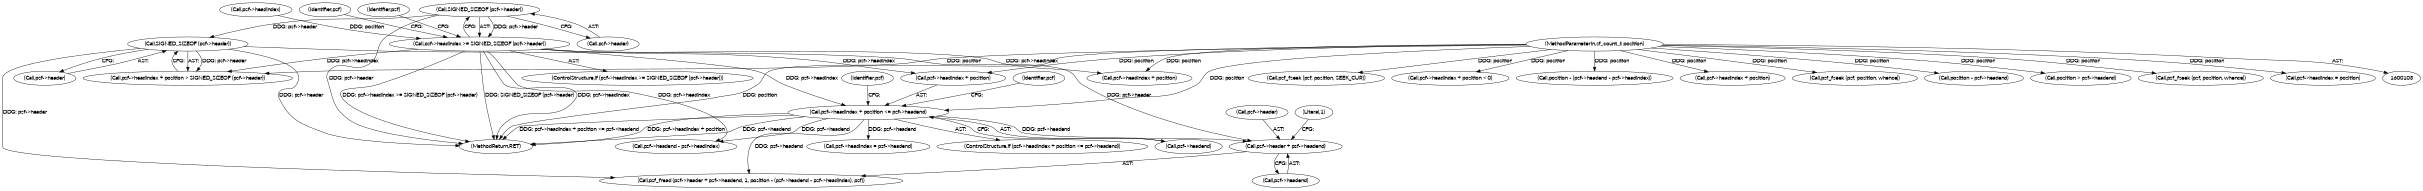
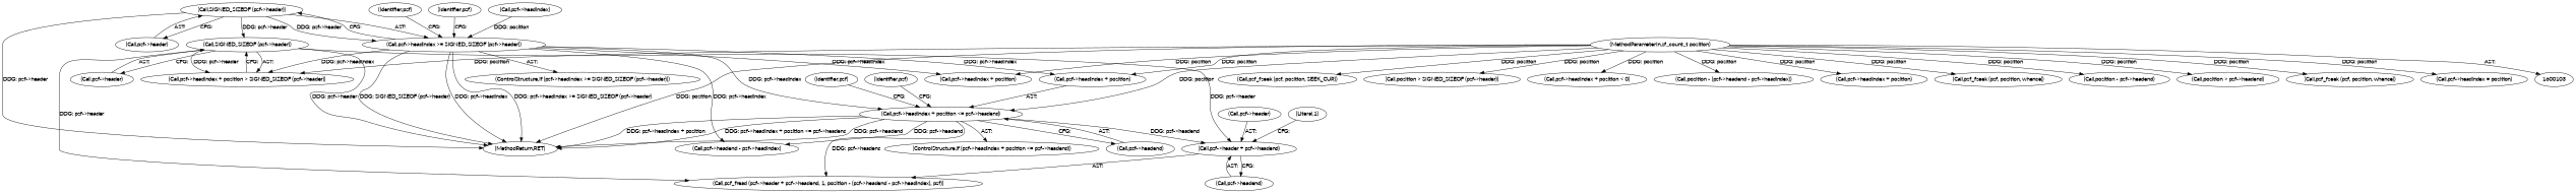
  digraph {
    fontname=Lato
    node [fontname=Lato]
    edge [fontname=Lato]
    n1 [label="(Call,psf->header + psf->headend)"]
    n2 [label="(Call,psf_fread (psf->header + psf->headend, 1, position - (psf->headend - psf->headindex), psf))"]
    n3 [label="(Call,psf->headend)"]
    n4 [label="(MethodReturn,RET)"]
    n5 [label="(Call,SIGNED_SIZEOF (psf->header))"]
    n6 [label="(Call,psf->headindex + position > SIGNED_SIZEOF (psf->header))"]
    n7 [label="(Call,psf->header)"]
    n8 [label="(Call,SIGNED_SIZEOF (psf->header))"]
    n9 [label="(Call,psf->headindex >= SIGNED_SIZEOF (psf->header))"]
    n10 [label="(Call,psf->header)"]
    n11 [label="(Call,psf->headindex + position <= psf->headend)"]
    n12 [label="(Call,psf->headend - psf->headindex)"]
    n13 [label="(Call,psf->headindex + position)"]
    n14 [label="(Call,psf->headindex + position)"]
    n15 [label="(ControlStructure,if (psf->headindex >= SIGNED_SIZEOF (psf->header)))"]
-   n16 [label="(Call,psf->headindex = psf->headend)"]
    n17 [label="(ControlStructure,if (psf->headindex + position <= psf->headend))"]
    n18 [label="(Call,psf->headend)"]
    n19 [label="(MethodParameterIn,sf_count_t position)"]
    n20 [label="(Call,psf_fseek (psf, position, SEEK_CUR))"]
+   n21 [label="(Call,position > SIGNED_SIZEOF (psf->header))"]
    n22 [label="(Call,psf->headindex + position < 0)"]
    n23 [label="(Call,position - (psf->headend - psf->headindex))"]
    n24 [label="(Call,psf->headindex + position)"]
    n25 [label="(Call,psf_fseek (psf, position, whence))"]
    n26 [label="(Call,position - psf->headend)"]
    n27 [label="(Call,position > psf->headend)"]
    n28 [label="(Call,psf_fseek (psf, position, whence))"]
    n29 [label="(Call,psf->headindex = position)"]
    n30 [label=1600103]
    n31 [label="(Identifier,psf)"]
    n32 [label="(Identifier,psf)"]
    n33 [label="(Call,psf->headindex)"]
    n34 [label="(Call,psf->header)"]
    n35 [label="(Identifier,psf)"]
    n36 [label="(Literal,1)"]
    n37 [label="(Identifier,psf)"]
    n1 -> n2 [label="AST: "]
    n1 -> n3 [label="CFG: "]
    n3 -> n1 [label="AST: "]
    n5 -> n1 [label="DDG: psf->header"]
    n5 -> n2 [label="DDG: psf->header"]
    n5 -> n4 [label="DDG: psf->header"]
    n5 -> n6 [label="AST: "]
    n5 -> n6 [label="DDG: psf->header"]
    n5 -> n7 [label="CFG: "]
    n6 -> n5 [label="CFG: "]
    n7 -> n5 [label="AST: "]
    n8 -> n4 [label="DDG: psf->header"]
    n8 -> n5 [label="DDG: psf->header"]
    n8 -> n9 [label="AST: "]
    n8 -> n9 [label="DDG: psf->header"]
    n8 -> n10 [label="CFG: "]
    n9 -> n4 [label="DDG: psf->headindex"]
    n9 -> n4 [label="DDG: psf->headindex >= SIGNED_SIZEOF (psf->header)"]
    n9 -> n4 [label="DDG: SIGNED_SIZEOF (psf->header)"]
    n9 -> n6 [label="DDG: psf->headindex"]
    n9 -> n8 [label="CFG: "]
    n9 -> n11 [label="DDG: psf->headindex"]
    n9 -> n12 [label="DDG: psf->headindex"]
    n9 -> n13 [label="DDG: psf->headindex"]
    n9 -> n14 [label="DDG: psf->headindex"]
    n9 -> n15 [label="AST: "]
    n10 -> n8 [label="AST: "]
    n11 -> n1 [label="DDG: psf->headend"]
    n11 -> n2 [label="DDG: psf->headend"]
    n11 -> n4 [label="DDG: psf->headindex + position <= psf->headend"]
    n11 -> n4 [label="DDG: psf->headend"]
    n11 -> n4 [label="DDG: psf->headindex + position"]
    n11 -> n12 [label="DDG: psf->headend"]
-   n11 -> n16 [label="DDG: psf->headend"]
    n11 -> n17 [label="AST: "]
    n11 -> n18 [label="CFG: "]
    n13 -> n11 [label="AST: "]
    n18 -> n11 [label="AST: "]
    n19 -> n4 [label="DDG: position"]
    n19 -> n6 [label="DDG: position"]
    n19 -> n11 [label="DDG: position"]
    n19 -> n13 [label="DDG: position"]
    n19 -> n14 [label="DDG: position"]
    n19 -> n20 [label="DDG: position"]
+   n19 -> n21 [label="DDG: position"]
    n19 -> n22 [label="DDG: position"]
    n19 -> n23 [label="DDG: position"]
    n19 -> n24 [label="DDG: position"]
    n19 -> n25 [label="DDG: position"]
    n19 -> n26 [label="DDG: position"]
    n19 -> n27 [label="DDG: position"]
    n19 -> n28 [label="DDG: position"]
    n19 -> n29 [label="DDG: position"]
    n19 -> n30 [label="AST: "]
    n31 -> n11 [label="CFG: "]
    n32 -> n9 [label="CFG: "]
    n33 -> n9 [label="DDG: position"]
    n34 -> n1 [label="AST: "]
    n35 -> n9 [label="CFG: "]
    n36 -> n1 [label="CFG: "]
    n37 -> n11 [label="CFG: "]
  }
